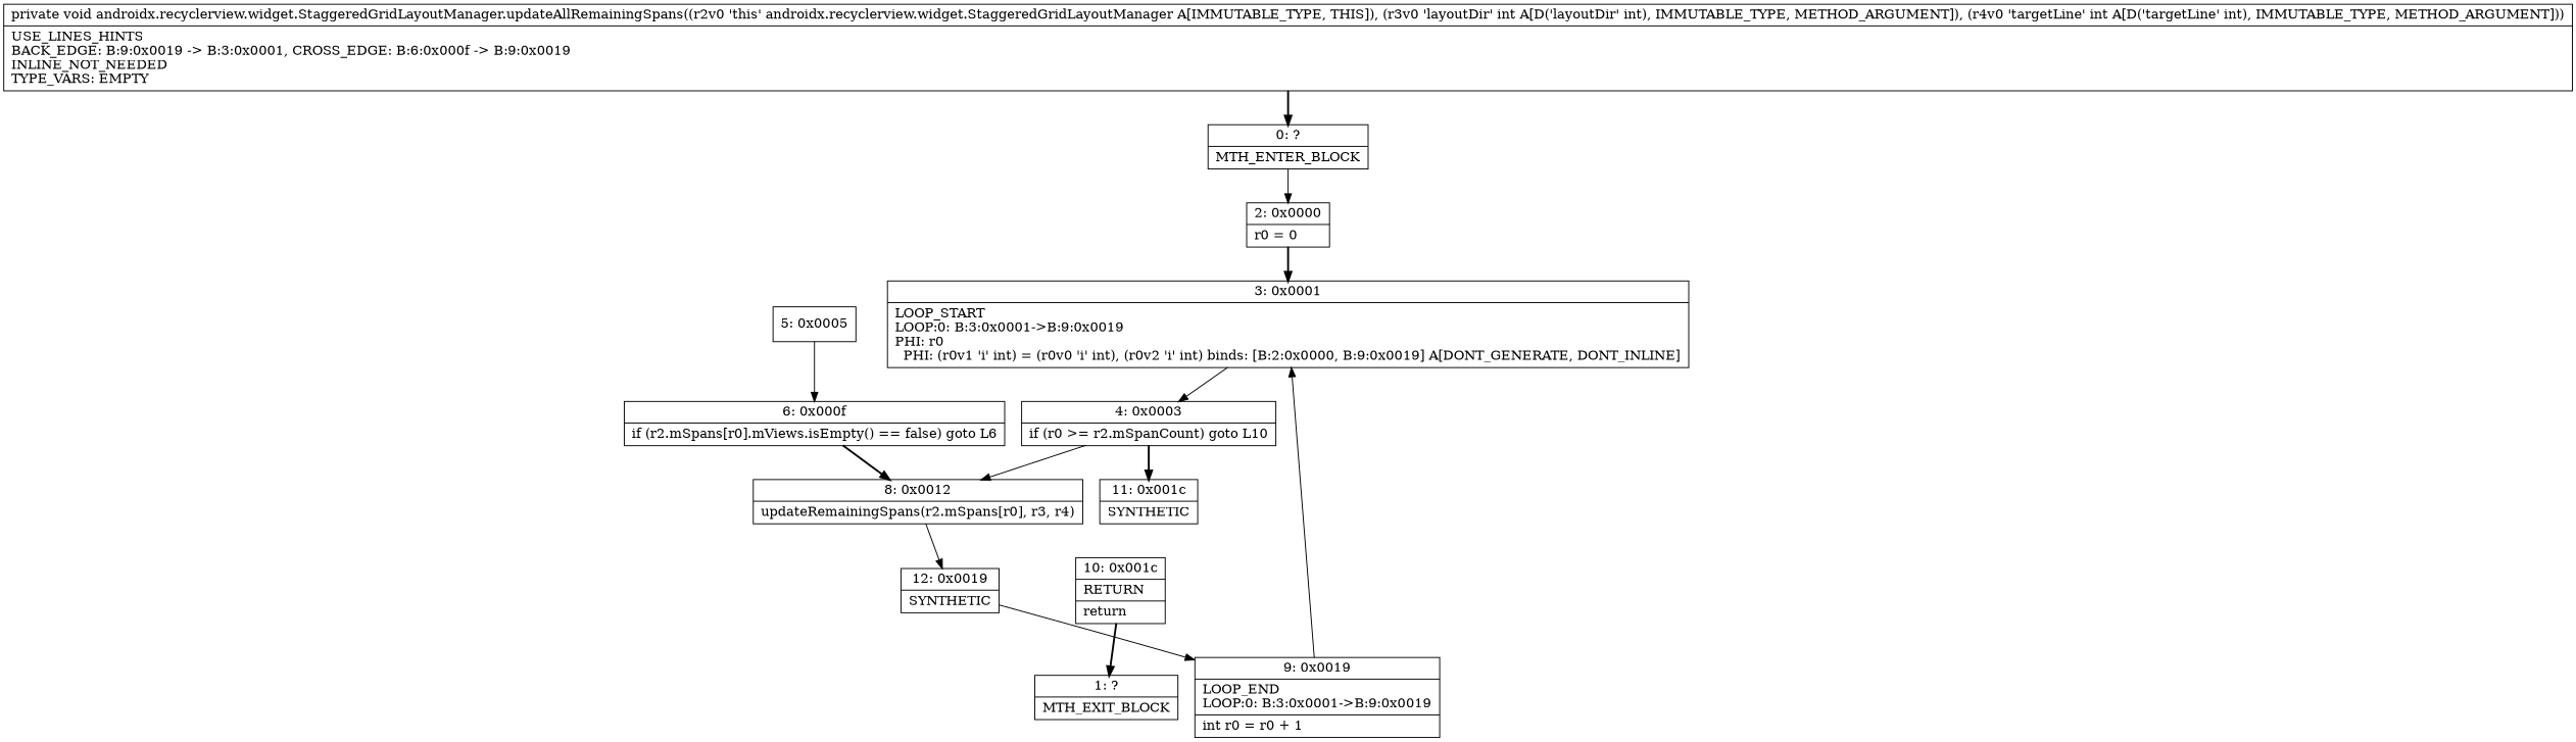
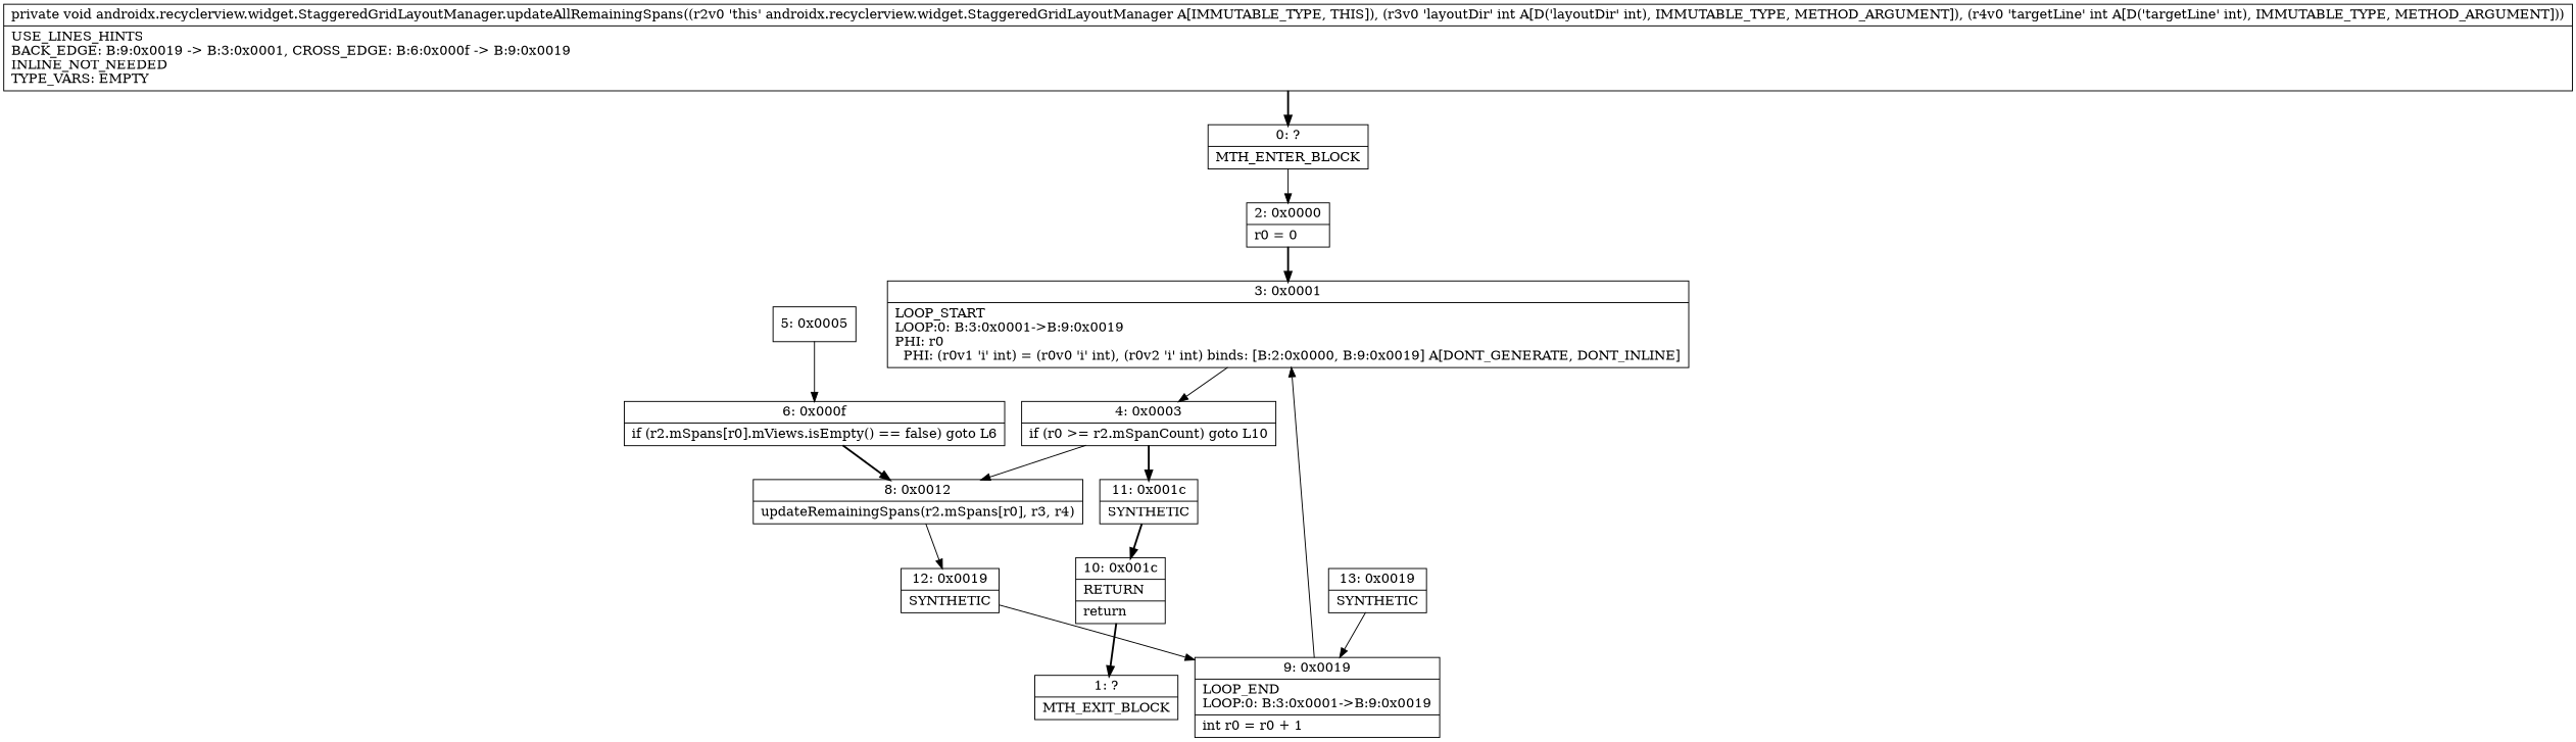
  digraph {
    fontname="DejaVu Serif"
    node [fontname="DejaVu Serif" shape=record]
    edge [fontname="DejaVu Serif" style=solid]
    n1 [label="{0\:\ ?|MTH_ENTER_BLOCK\l}"]
    n2 [label="{2\:\ 0x0000|r0 = 0\l}"]
    n3 [label="{3\:\ 0x0001|LOOP_START\lLOOP:0: B:3:0x0001\-\>B:9:0x0019\lPHI: r0 \l  PHI: (r0v1 'i' int) = (r0v0 'i' int), (r0v2 'i' int) binds: [B:2:0x0000, B:9:0x0019] A[DONT_GENERATE, DONT_INLINE]\l}"]
    n4 [label="{4\:\ 0x0003|if (r0 \>= r2.mSpanCount) goto L10\l}"]
    n5 [label="{11\:\ 0x001c|SYNTHETIC\l}"]
    n6 [label="{8\:\ 0x0012|updateRemainingSpans(r2.mSpans[r0], r3, r4)\l}"]
    n7 [label="{5\:\ 0x0005}"]
    n8 [label="{6\:\ 0x000f|if (r2.mSpans[r0].mViews.isEmpty() == false) goto L6\l}"]
    n9 [label="{10\:\ 0x001c|RETURN\l|return\l}"]
    n10 [label="{12\:\ 0x0019|SYNTHETIC\l}"]
+   n11 [label="{13\:\ 0x0019|SYNTHETIC\l}"]
    n12 [label="{9\:\ 0x0019|LOOP_END\lLOOP:0: B:3:0x0001\-\>B:9:0x0019\l|int r0 = r0 + 1\l}"]
    n13 [label="{1\:\ ?|MTH_EXIT_BLOCK\l}"]
    n14 [label="{private void androidx.recyclerview.widget.StaggeredGridLayoutManager.updateAllRemainingSpans((r2v0 'this' androidx.recyclerview.widget.StaggeredGridLayoutManager A[IMMUTABLE_TYPE, THIS]), (r3v0 'layoutDir' int A[D('layoutDir' int), IMMUTABLE_TYPE, METHOD_ARGUMENT]), (r4v0 'targetLine' int A[D('targetLine' int), IMMUTABLE_TYPE, METHOD_ARGUMENT]))  | USE_LINES_HINTS\lBACK_EDGE: B:9:0x0019 \-\> B:3:0x0001, CROSS_EDGE: B:6:0x000f \-\> B:9:0x0019\lINLINE_NOT_NEEDED\lTYPE_VARS: EMPTY\l}"]
    n1 -> n2
    n2 -> n3 [style=bold]
    n3 -> n4
    n4 -> n5 [style=bold]
    n4 -> n6
+   n5 -> n9 [style=bold]
    n6 -> n10
    n7 -> n8
    n8 -> n6 [style=bold]
    n9 -> n13 [style=bold]
    n10 -> n12
+   n11 -> n12
    n12 -> n3
    n14 -> n1 [style=bold]
  }
